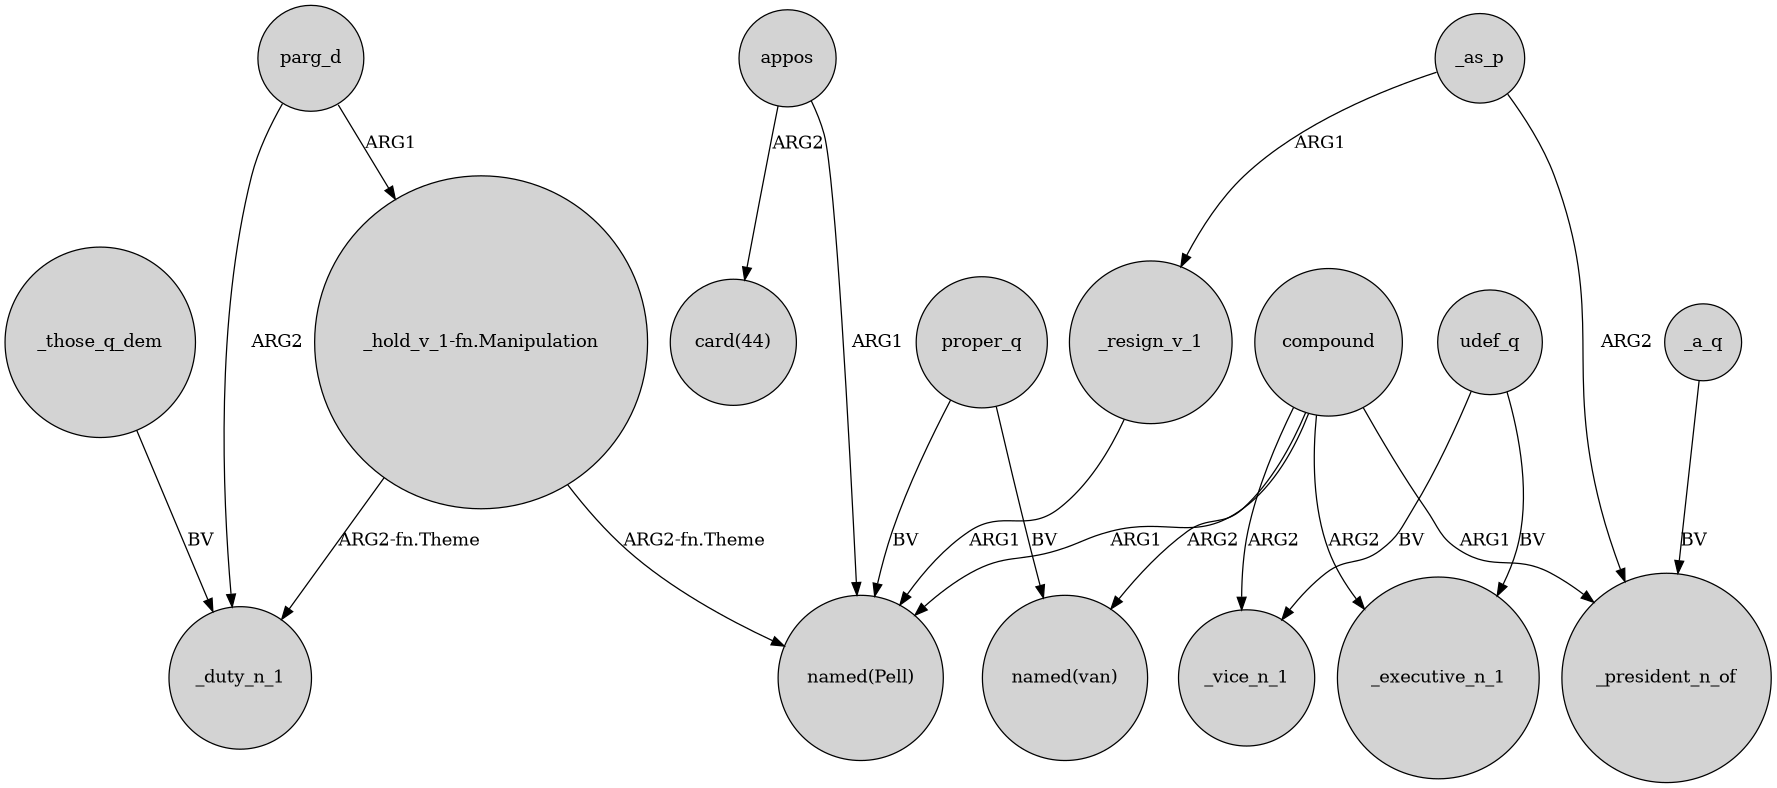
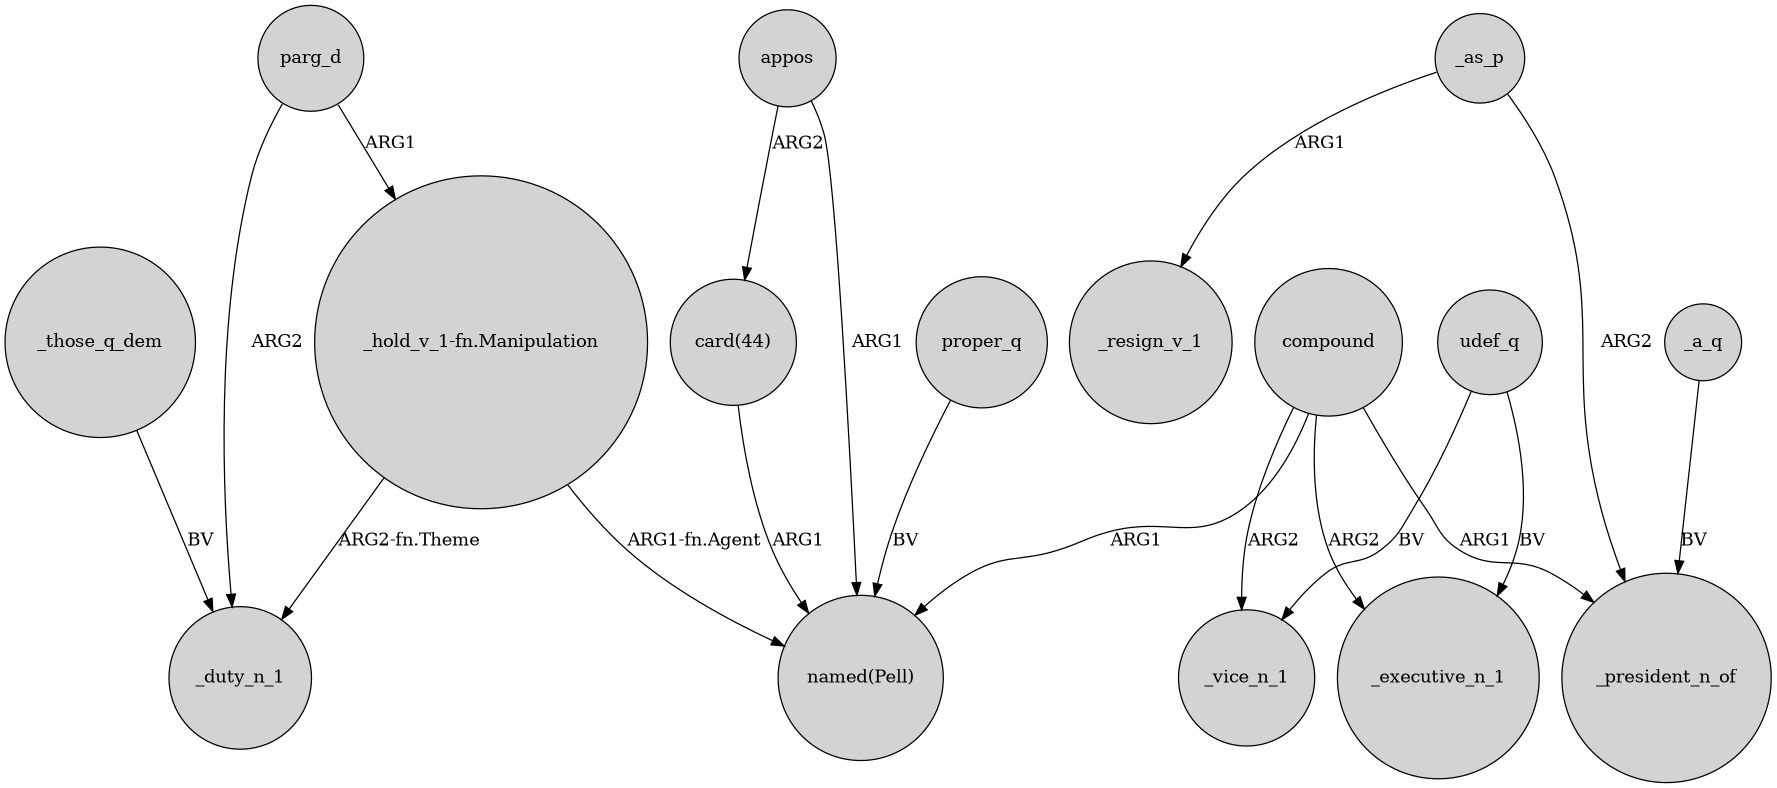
  digraph {
    node [shape=circle style=filled]
    parg_d
    _duty_n_1
    "_hold_v_1-fn.Manipulation"
    "named(Pell)"
    appos
    "card(44)"
    compound
    _vice_n_1
    _executive_n_1
-   "named(van)"
    _president_n_of
    udef_q
    proper_q
    _as_p
    _resign_v_1
    _those_q_dem
    _a_q
    parg_d -> _duty_n_1 [label=ARG2]
    parg_d -> "_hold_v_1-fn.Manipulation" [label=ARG1]
    "_hold_v_1-fn.Manipulation" -> _duty_n_1 [label="ARG2-fn.Theme"]
-   "_hold_v_1-fn.Manipulation" -> "named(Pell)" [label="ARG2-fn.Theme"]
+   "_hold_v_1-fn.Manipulation" -> "named(Pell)" [label="ARG1-fn.Agent"]
    appos -> "named(Pell)" [label=ARG1]
    appos -> "card(44)" [label=ARG2]
    compound -> "named(Pell)" [label=ARG1]
    compound -> _vice_n_1 [label=ARG2]
    compound -> _executive_n_1 [label=ARG2]
-   compound -> "named(van)" [label=ARG2]
    compound -> _president_n_of [label=ARG1]
    udef_q -> _vice_n_1 [label=BV]
    udef_q -> _executive_n_1 [label=BV]
    proper_q -> "named(Pell)" [label=BV]
-   proper_q -> "named(van)" [label=BV]
    _as_p -> _president_n_of [label=ARG2]
    _as_p -> _resign_v_1 [label=ARG1]
-   _resign_v_1 -> "named(Pell)" [label=ARG1]
+   "card(44)" -> "named(Pell)" [label=ARG1]
    _those_q_dem -> _duty_n_1 [label=BV]
    _a_q -> _president_n_of [label=BV]
  }
